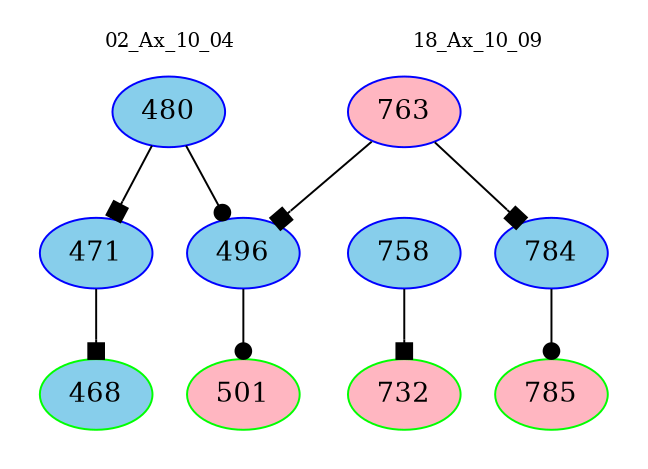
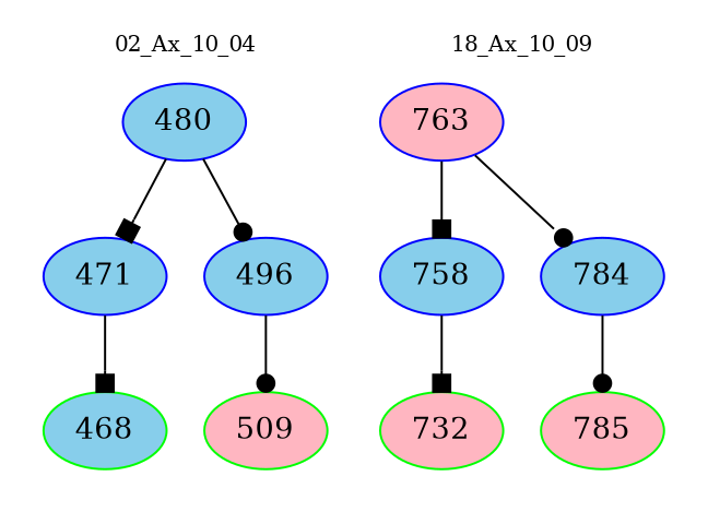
  digraph {
    node [color=blue fillcolor=skyblue style=filled]
    edge [arrowhead=box color=black]
    n1 [label=480]
    n2 [label=471]
    n3 [label=496]
    n4 [color=green label=468]
-   n5 [color=green fillcolor=lightpink label=501]
+   n5 [color=green fillcolor=lightpink label=509]
    n6 [fillcolor=lightpink label=763]
    n7 [label=758]
    n8 [label=784]
    n9 [color=green fillcolor=lightpink label=732]
    n10 [color=green fillcolor=lightpink label=785]
    subgraph cluster_1 {
      color=white
      fontsize=10
      label="02_Ax_10_04"
      n1
      n2
      n3
      n4
      n5
    }
    subgraph cluster_2 {
      color=white
      fontsize=10
      label="18_Ax_10_09"
      n6
      n7
      n8
      n9
      n10
    }
    n1 -> n2
    n1 -> n3 [arrowhead=dot]
    n2 -> n4
    n3 -> n5 [arrowhead=dot]
-   n6 -> n3
-   n6 -> n8
+   n6 -> n7
+   n6 -> n8 [arrowhead=dot]
    n7 -> n9
    n8 -> n10 [arrowhead=dot]
  }
